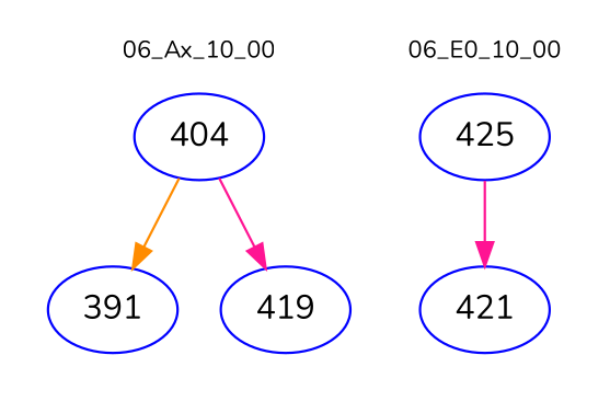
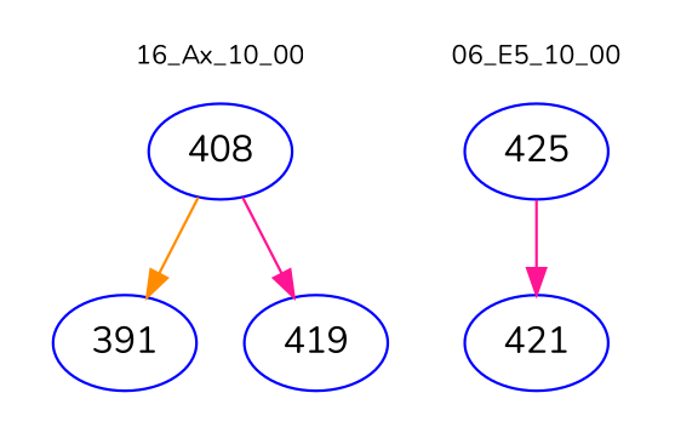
  digraph {
    fontname=Nunito
    node [color=blue fontname=Nunito]
    edge [color=deeppink fontname=Nunito]
-   n1 [label=404]
+   n1 [label=408]
    n2 [label=391]
    n3 [label=419]
    n4 [label=425]
    n5 [label=421]
    subgraph cluster_1 {
      color=white
      fontsize=10
-     label="06_Ax_10_00"
+     label="16_Ax_10_00"
      n1
      n2
      n3
    }
    subgraph cluster_2 {
      color=white
      fontsize=10
-     label="06_E0_10_00"
+     label="06_E5_10_00"
      n4
      n5
    }
    n1 -> n2 [color=darkorange]
    n1 -> n3
    n4 -> n5
  }
